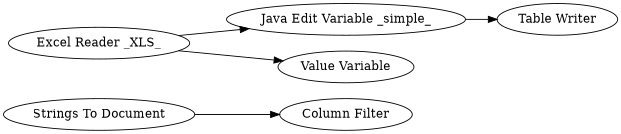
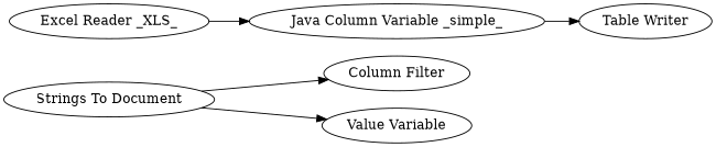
  digraph {
    rankdir=LR
    n1 [label="Strings To Document"]
    n2 [label="Column Filter"]
    n3 [label="Table Writer"]
-   n4 [label="Java Edit Variable _simple_"]
+   n4 [label="Java Column Variable _simple_"]
    n5 [label="Excel Reader _XLS_"]
    n6 [label="Value Variable"]
    n1 -> n2
    n4 -> n3
    n5 -> n4
-   n5 -> n6
+   n1 -> n6
  }
